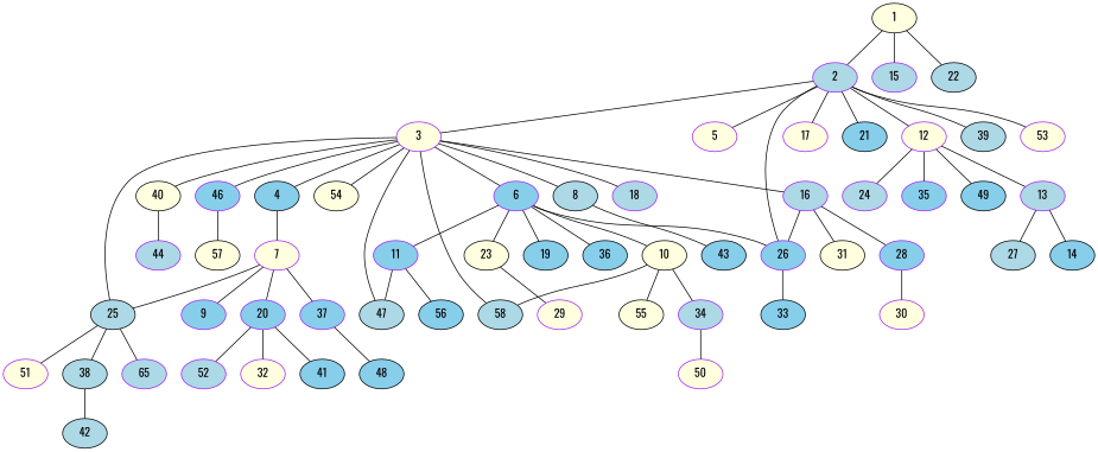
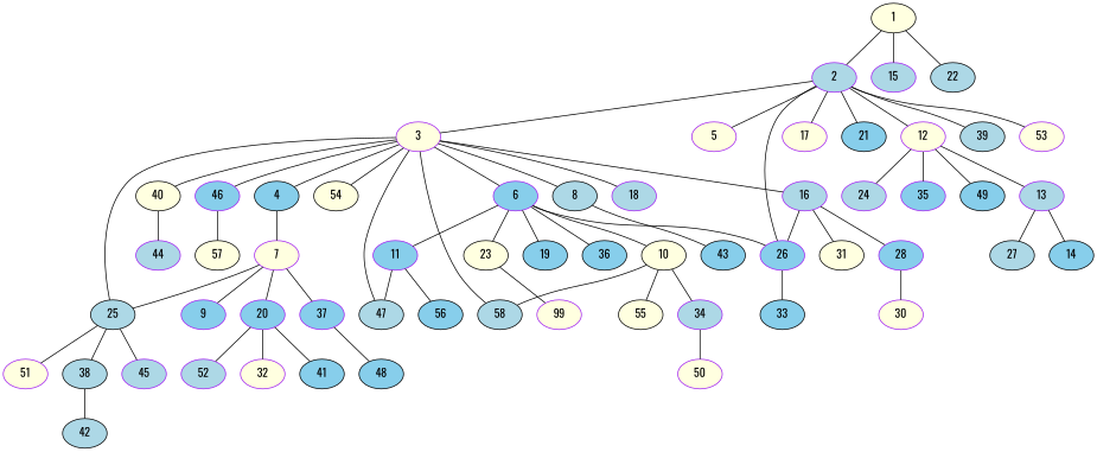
  graph {
    fontname=Oswald
    node [color=purple fillcolor=skyblue fontname=Oswald style=filled]
    edge [fontname=Oswald]
    1 [color=black fillcolor=lightyellow]
    2 [fillcolor=lightblue]
    15 [fillcolor=lightblue]
    22 [color=black fillcolor=lightblue]
    3 [fillcolor=lightyellow]
    5 [fillcolor=lightyellow]
    12 [fillcolor=lightyellow]
    17 [fillcolor=lightyellow]
    21 [color=black]
    26
    39 [color=black fillcolor=lightblue]
    53 [fillcolor=lightyellow]
    4 [color=black]
    6
    8 [color=black fillcolor=lightblue]
    16 [fillcolor=lightblue]
    18 [fillcolor=lightblue]
    25 [color=black fillcolor=lightblue]
    40 [color=black fillcolor=lightyellow]
    46
    47 [color=black fillcolor=lightblue]
    54 [color=black fillcolor=lightyellow]
    58 [color=black fillcolor=lightblue]
    13 [fillcolor=lightblue]
    24 [fillcolor=lightblue]
    35
    49 [color=black]
    33 [color=black]
    7 [fillcolor=lightyellow]
    10 [color=black fillcolor=lightyellow]
    11
    19 [color=black]
    23 [color=black fillcolor=lightyellow]
    36 [color=black]
    43 [color=black]
    28
    31 [color=black fillcolor=lightyellow]
    38 [color=black fillcolor=lightblue]
-   45 [fillcolor=lightblue label=65]
+   45 [fillcolor=lightblue]
    51 [fillcolor=lightyellow]
    44 [fillcolor=lightblue]
    57 [color=black fillcolor=lightyellow]
    9
    20
    37
    34 [fillcolor=lightblue]
    55 [color=black fillcolor=lightyellow]
    56 [color=black]
-   29 [fillcolor=lightyellow]
+   29 [fillcolor=lightyellow label=99]
    32 [fillcolor=lightyellow]
    41 [color=black]
    52 [fillcolor=lightblue]
    48 [color=black]
    50 [fillcolor=lightyellow]
    14 [color=black]
    27 [color=black fillcolor=lightblue]
    30 [fillcolor=lightyellow]
    42 [color=black fillcolor=lightblue]
    1 -- 2
    1 -- 15
    1 -- 22
    2 -- 3
    2 -- 5
    2 -- 12
    2 -- 17
    2 -- 21
    2 -- 26
    2 -- 39
    2 -- 53
    3 -- 4
    3 -- 6
    3 -- 8
    3 -- 16
    3 -- 18
    3 -- 25
    3 -- 40
    3 -- 46
    3 -- 47
    3 -- 54
    3 -- 58
    12 -- 13
    12 -- 24
    12 -- 35
    12 -- 49
    26 -- 33
    4 -- 7
    6 -- 26
    6 -- 10
    6 -- 11
    6 -- 19
    6 -- 23
    6 -- 36
    8 -- 43
    16 -- 26
    16 -- 28
    16 -- 31
    25 -- 38
    25 -- 45
    25 -- 51
    40 -- 44
    46 -- 57
    13 -- 14
    13 -- 27
    7 -- 25
    7 -- 9
    7 -- 20
    7 -- 37
    10 -- 58
    10 -- 34
    10 -- 55
    11 -- 47
    11 -- 56
    23 -- 29
    28 -- 30
    38 -- 42
    20 -- 32
    20 -- 41
    20 -- 52
    37 -- 48
    34 -- 50
  }
